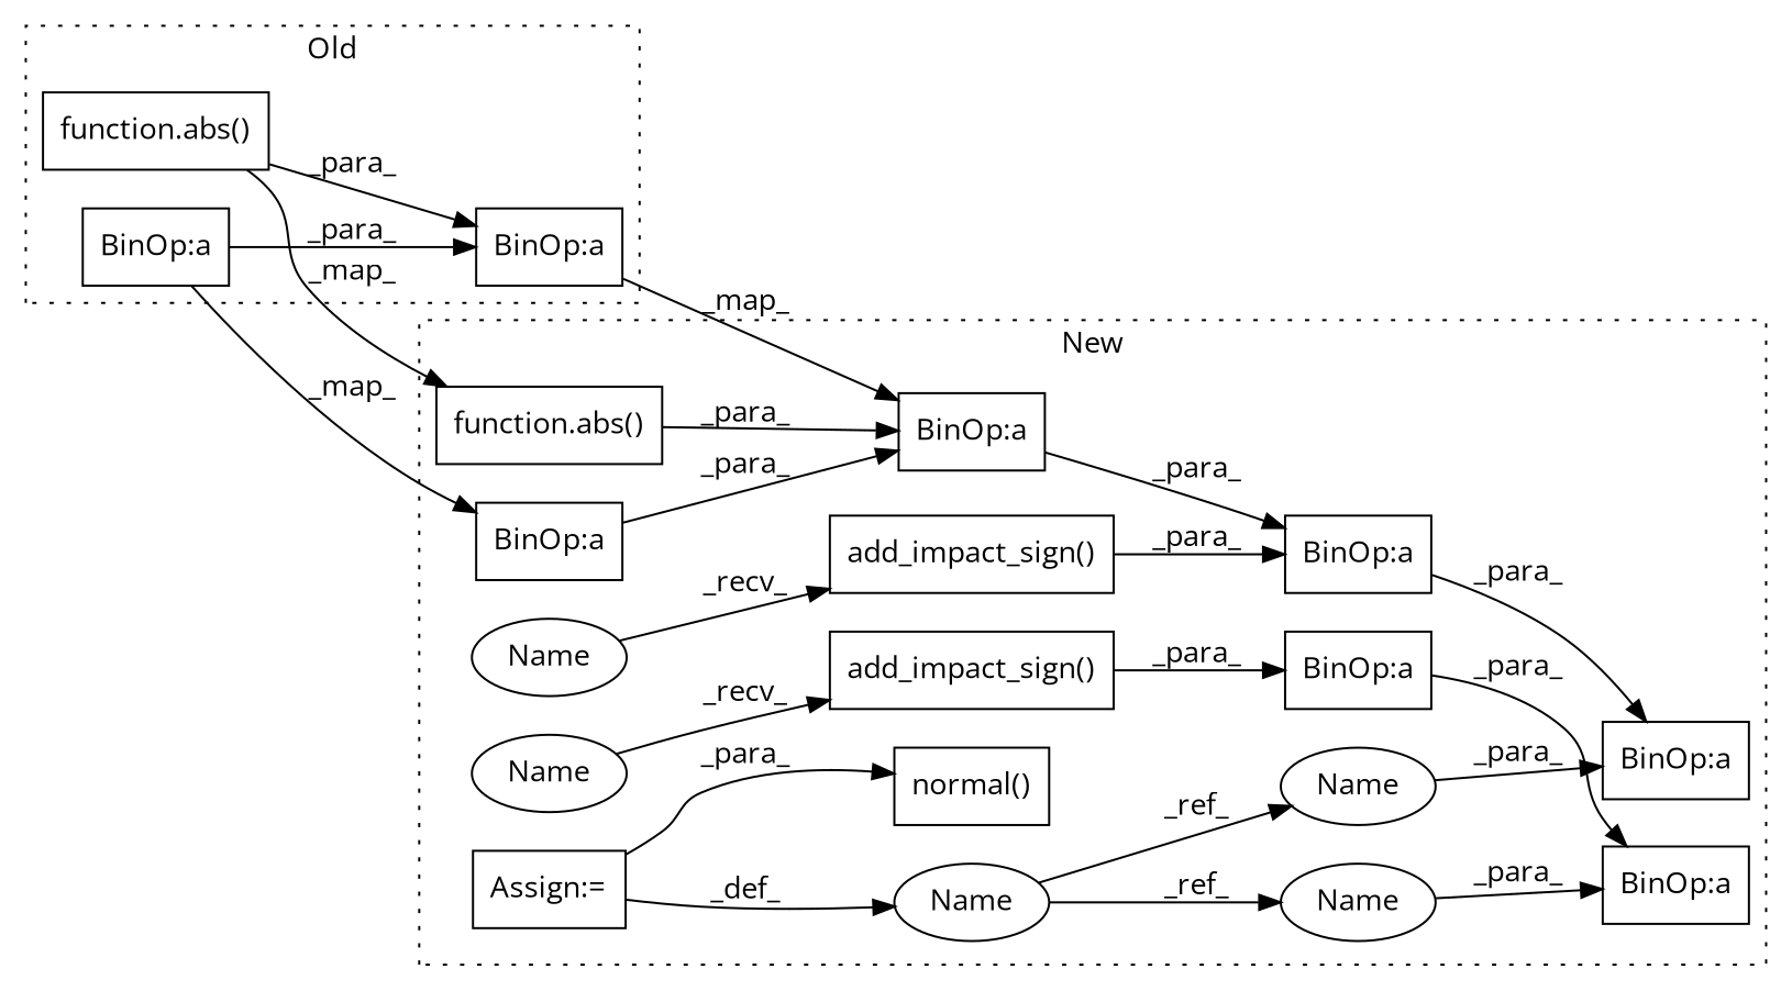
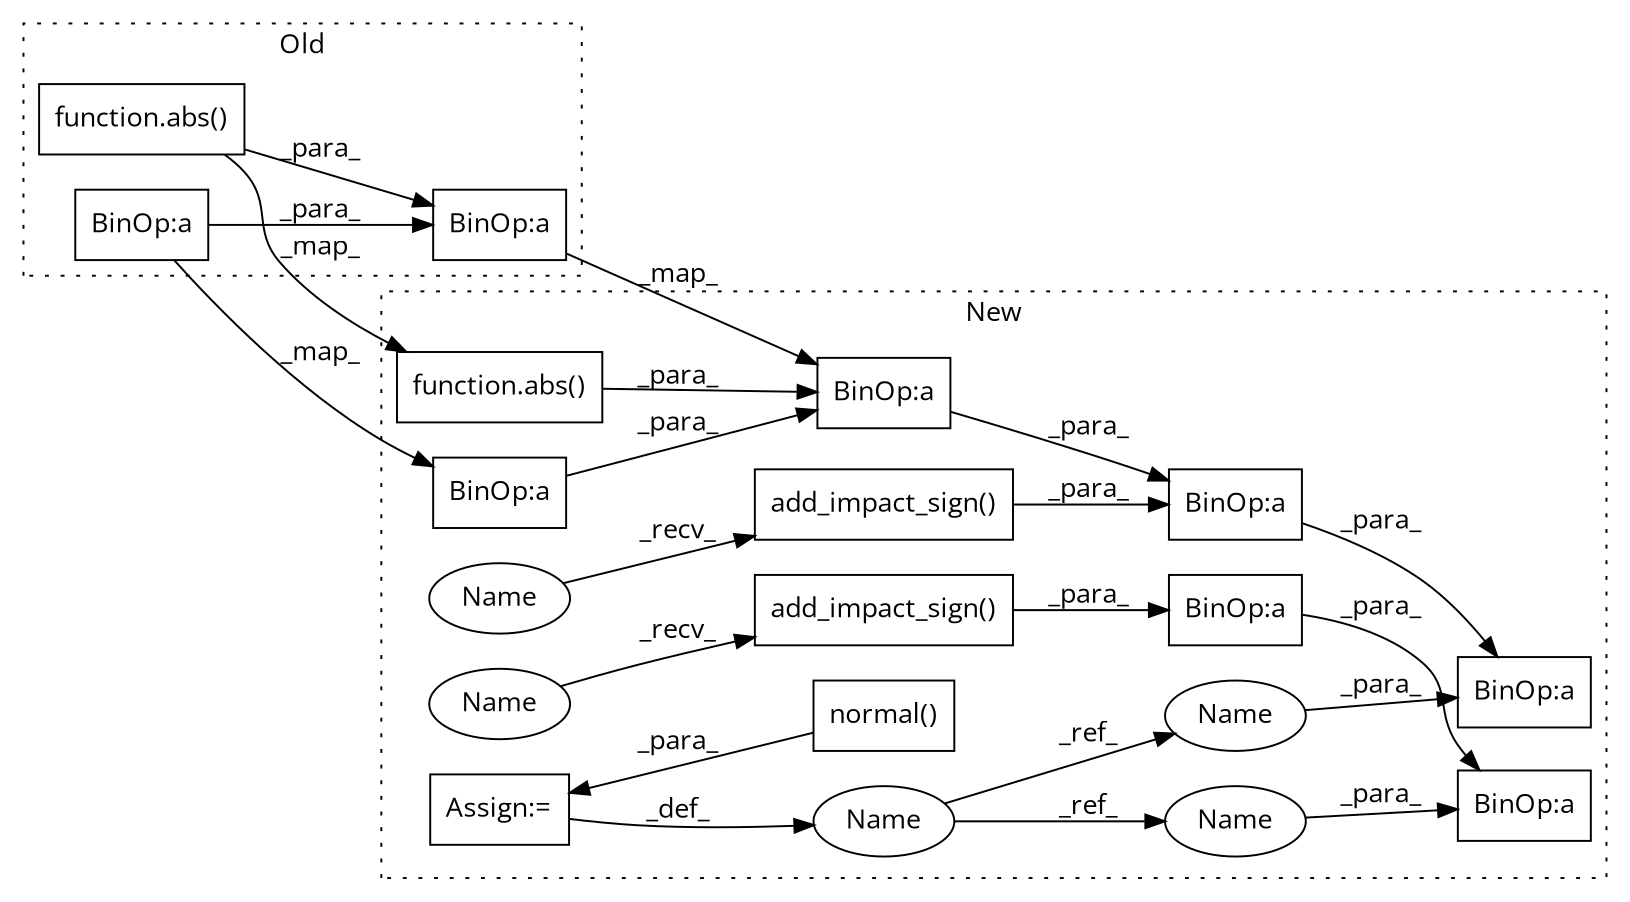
  digraph {
    rankdir=LR
    fontname="Open Sans"
    node [a=82 l=22 s=4892 shape=box fontname="Open Sans"]
    edge [fontname="Open Sans"]
    n1 [a=75 l="4,1" label="function.abs()" s="4904,4921"]
    n2 [l=12 label="BinOp:a"]
    n3 [l=3 label="BinOp:a"]
    n4 [a=75 l="4,1" label="function.abs()" s="6807,6824"]
    n5 [l=40 label="BinOp:a" s=6786]
    n6 [a=68 l=3 label="Assign:=" s=6011]
    n7 [l=40 label="BinOp:a" s=6538]
    n8 [label="BinOp:a" s=6558]
    n9 [label="BinOp:a" s=6806]
    n10 [a=75 l="17,1" label="normal()" s="6014,6071"]
    n11 [l=12 label="BinOp:a" s=6795]
    n12 [l=3 label="BinOp:a" s=6795]
    n13 [a=87 l=5 label=Name s=6006 shape=ellipse]
    n14 [a=75 label="add_impact_sign()" s=6828]
    n15 [a=75 label="add_impact_sign()" s=6580]
    n16 [a=87 l=4 label=Name s=6828 shape=ellipse]
    n17 [a=87 l=4 label=Name s=6580 shape=ellipse]
    n18 [a=87 l=5 label=Name s=6533 shape=ellipse]
    n19 [a=87 l=5 label=Name s=6781 shape=ellipse]
    subgraph cluster_1 {
      label=Old
      style=dotted
      n1
      n2
      n3
    }
    subgraph cluster_2 {
      label=New
      style=dotted
      n4
      n5
      n6
      n7
      n8
      n9
      n10
      n11
      n12
      n13
      n14
      n15
      n16
      n17
      n18
      n19
    }
    n1 -> n2 [label=_para_]
    n1 -> n4 [label=_map_]
    n2 -> n11 [label=_map_]
    n3 -> n2 [label=_para_]
    n3 -> n12 [label=_map_]
    n4 -> n11 [label=_para_]
    n6 -> n13 [label=_def_]
    n8 -> n7 [label=_para_]
    n9 -> n5 [label=_para_]
-   n6 -> n10 [label=_para_]
+   n10 -> n6 [label=_para_]
    n11 -> n9 [label=_para_]
    n12 -> n11 [label=_para_]
    n13 -> n18 [label=_ref_]
    n13 -> n19 [label=_ref_]
    n14 -> n9 [label=_para_]
    n15 -> n8 [label=_para_]
    n16 -> n14 [label=_recv_]
    n17 -> n15 [label=_recv_]
    n18 -> n7 [label=_para_]
    n19 -> n5 [label=_para_]
  }
